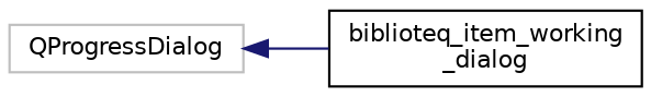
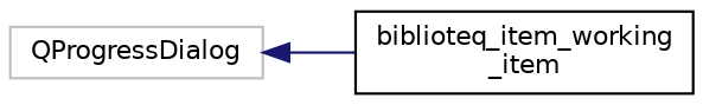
  digraph {
    rankdir=LR
    node [fillcolor=white fontname=Helvetica fontsize=10 shape=record style=filled]
    n1 [color=grey75 height=0.2 label=QProgressDialog width=0.4]
-   n2 [color=black height=0.2 label="biblioteq_item_working\l_dialog" width=0.4]
+   n2 [color=black height=0.2 label="biblioteq_item_working\l_item" width=0.4]
    n1 -> n2 [color=midnightblue dir=back fontname=Helvetica fontsize=10 labelfontname=Helvetica labelfontsize=10 style=solid]
  }
